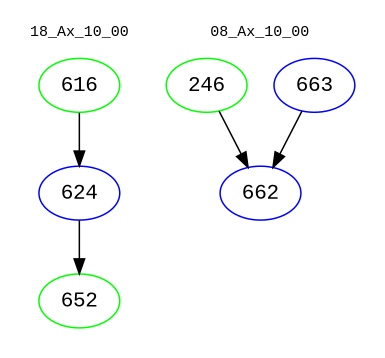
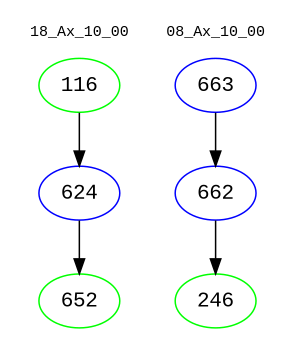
  digraph {
    fontname="Liberation Mono"
    node [color=green fontname="Liberation Mono"]
    edge [color=black fontname="Liberation Mono"]
-   n1 [label=616]
+   n1 [label=116]
    n2 [color=blue label=624]
    n3 [label=652]
    n4 [color=blue label=663]
    n5 [color=blue label=662]
    n6 [label=246]
    subgraph cluster_1 {
      color=white
      fontsize=10
      label="18_Ax_10_00"
      n1
      n2
      n3
    }
    subgraph cluster_2 {
      color=white
      fontsize=10
      label="08_Ax_10_00"
      n4
      n5
      n6
    }
    n1 -> n2
    n2 -> n3
    n4 -> n5
-   n6 -> n5
+   n5 -> n6
  }
